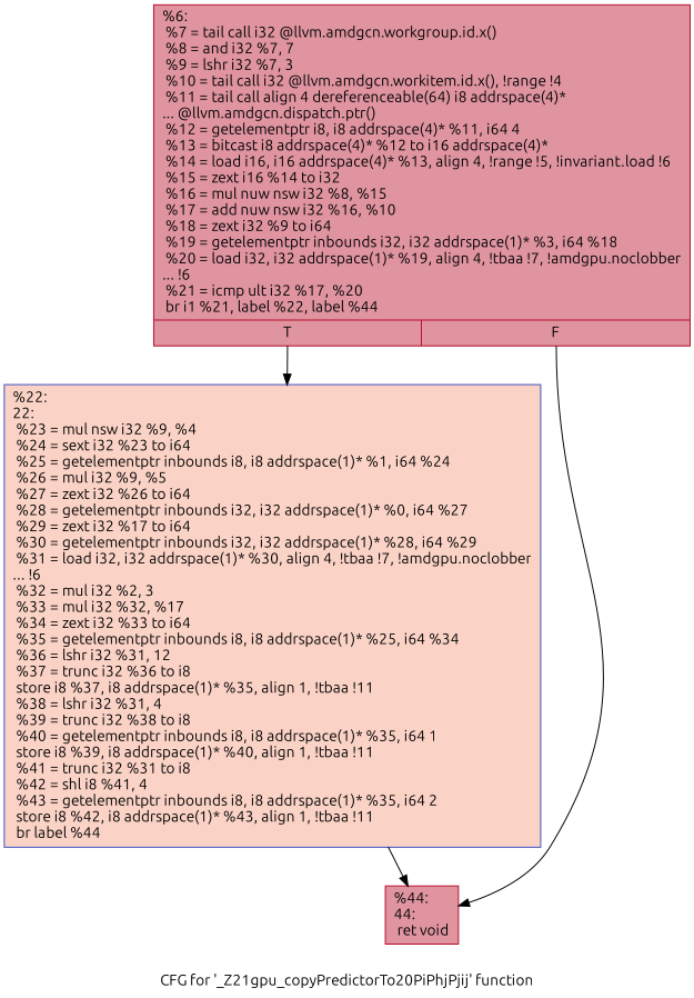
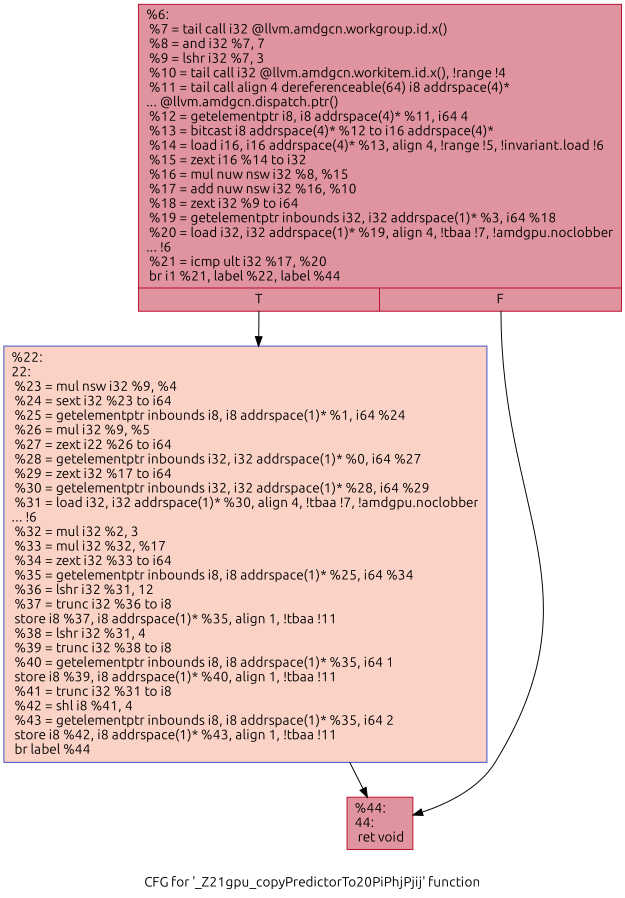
  digraph {
    label="CFG for '_Z21gpu_copyPredictorTo20PiPhjPjij' function"
    fontname=Ubuntu
    node [color="#b70d28ff" fillcolor="#b70d2870" shape=record style=filled fontname=Ubuntu]
    edge [fontname=Ubuntu]
    n1 [label="{%6:\l  %7 = tail call i32 @llvm.amdgcn.workgroup.id.x()\l  %8 = and i32 %7, 7\l  %9 = lshr i32 %7, 3\l  %10 = tail call i32 @llvm.amdgcn.workitem.id.x(), !range !4\l  %11 = tail call align 4 dereferenceable(64) i8 addrspace(4)*\l... @llvm.amdgcn.dispatch.ptr()\l  %12 = getelementptr i8, i8 addrspace(4)* %11, i64 4\l  %13 = bitcast i8 addrspace(4)* %12 to i16 addrspace(4)*\l  %14 = load i16, i16 addrspace(4)* %13, align 4, !range !5, !invariant.load !6\l  %15 = zext i16 %14 to i32\l  %16 = mul nuw nsw i32 %8, %15\l  %17 = add nuw nsw i32 %16, %10\l  %18 = zext i32 %9 to i64\l  %19 = getelementptr inbounds i32, i32 addrspace(1)* %3, i64 %18\l  %20 = load i32, i32 addrspace(1)* %19, align 4, !tbaa !7, !amdgpu.noclobber\l... !6\l  %21 = icmp ult i32 %17, %20\l  br i1 %21, label %22, label %44\l|{<s0>T|<s1>F}}"]
-   n2 [color="#3d50c3ff" fillcolor="#f59c7d70" label="{%22:\l22:                                               \l  %23 = mul nsw i32 %9, %4\l  %24 = sext i32 %23 to i64\l  %25 = getelementptr inbounds i8, i8 addrspace(1)* %1, i64 %24\l  %26 = mul i32 %9, %5\l  %27 = zext i32 %26 to i64\l  %28 = getelementptr inbounds i32, i32 addrspace(1)* %0, i64 %27\l  %29 = zext i32 %17 to i64\l  %30 = getelementptr inbounds i32, i32 addrspace(1)* %28, i64 %29\l  %31 = load i32, i32 addrspace(1)* %30, align 4, !tbaa !7, !amdgpu.noclobber\l... !6\l  %32 = mul i32 %2, 3\l  %33 = mul i32 %32, %17\l  %34 = zext i32 %33 to i64\l  %35 = getelementptr inbounds i8, i8 addrspace(1)* %25, i64 %34\l  %36 = lshr i32 %31, 12\l  %37 = trunc i32 %36 to i8\l  store i8 %37, i8 addrspace(1)* %35, align 1, !tbaa !11\l  %38 = lshr i32 %31, 4\l  %39 = trunc i32 %38 to i8\l  %40 = getelementptr inbounds i8, i8 addrspace(1)* %35, i64 1\l  store i8 %39, i8 addrspace(1)* %40, align 1, !tbaa !11\l  %41 = trunc i32 %31 to i8\l  %42 = shl i8 %41, 4\l  %43 = getelementptr inbounds i8, i8 addrspace(1)* %35, i64 2\l  store i8 %42, i8 addrspace(1)* %43, align 1, !tbaa !11\l  br label %44\l}"]
+   n2 [color="#3d50c3ff" fillcolor="#f59c7d70" label="{%22:\l22:                                               \l  %23 = mul nsw i32 %9, %4\l  %24 = sext i32 %23 to i64\l  %25 = getelementptr inbounds i8, i8 addrspace(1)* %1, i64 %24\l  %26 = mul i32 %9, %5\l  %27 = zext i22 %26 to i64\l  %28 = getelementptr inbounds i32, i32 addrspace(1)* %0, i64 %27\l  %29 = zext i32 %17 to i64\l  %30 = getelementptr inbounds i32, i32 addrspace(1)* %28, i64 %29\l  %31 = load i32, i32 addrspace(1)* %30, align 4, !tbaa !7, !amdgpu.noclobber\l... !6\l  %32 = mul i32 %2, 3\l  %33 = mul i32 %32, %17\l  %34 = zext i32 %33 to i64\l  %35 = getelementptr inbounds i8, i8 addrspace(1)* %25, i64 %34\l  %36 = lshr i32 %31, 12\l  %37 = trunc i32 %36 to i8\l  store i8 %37, i8 addrspace(1)* %35, align 1, !tbaa !11\l  %38 = lshr i32 %31, 4\l  %39 = trunc i32 %38 to i8\l  %40 = getelementptr inbounds i8, i8 addrspace(1)* %35, i64 1\l  store i8 %39, i8 addrspace(1)* %40, align 1, !tbaa !11\l  %41 = trunc i32 %31 to i8\l  %42 = shl i8 %41, 4\l  %43 = getelementptr inbounds i8, i8 addrspace(1)* %35, i64 2\l  store i8 %42, i8 addrspace(1)* %43, align 1, !tbaa !11\l  br label %44\l}"]
    n3 [label="{%44:\l44:                                               \l  ret void\l}"]
    n1 -> n2 [tailport=s0]
    n1 -> n3 [tailport=s1]
    n2 -> n3
  }
